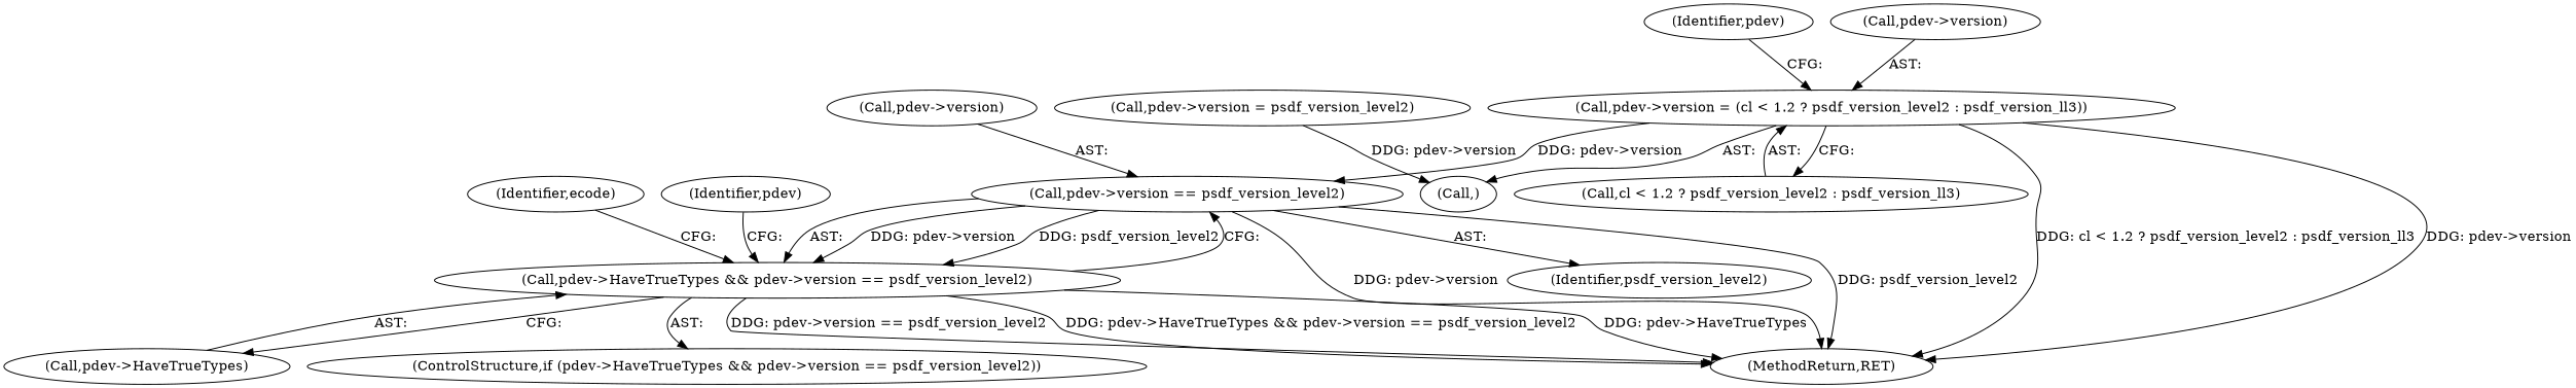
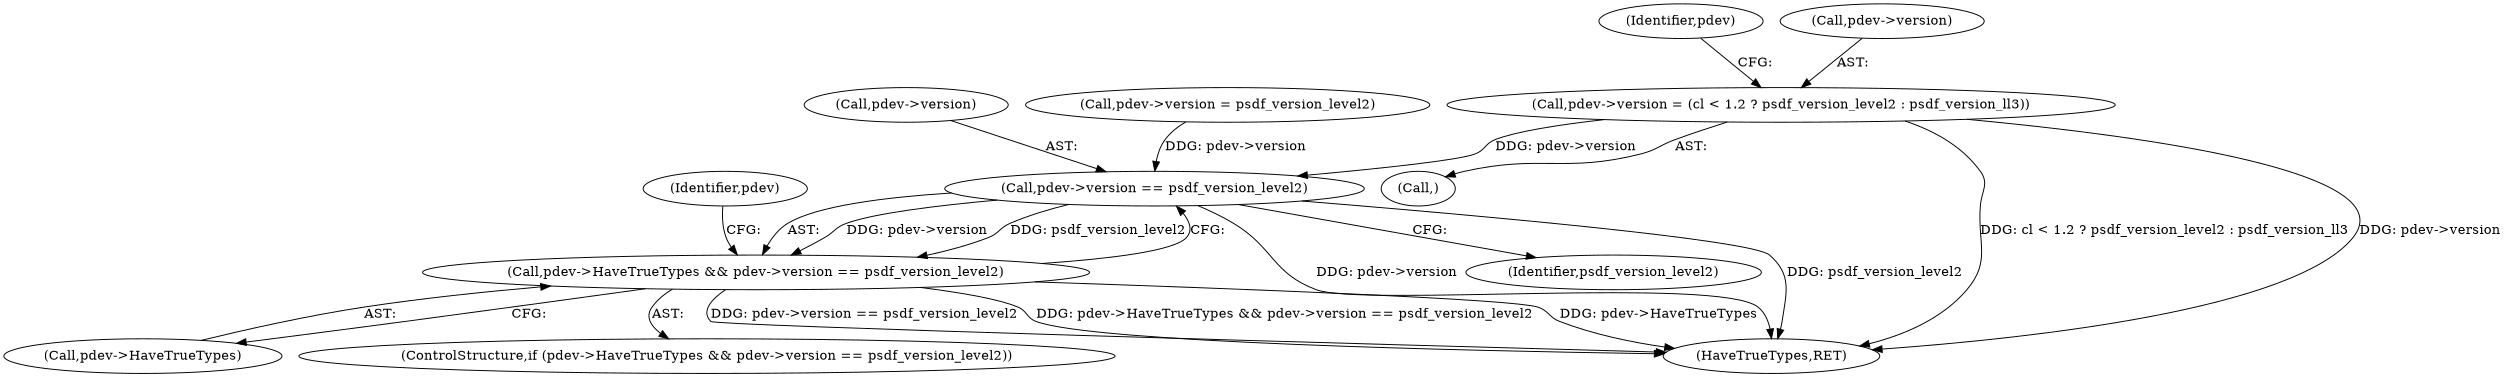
  digraph {
    n1 [label="(Call,pdev->version = (cl < 1.2 ? psdf_version_level2 : psdf_version_ll3))"]
    n2 [label="(Call,pdev->version == psdf_version_level2)"]
    n3 [label="(Call,)"]
-   n4 [label="(MethodReturn,RET)"]
-   n5 [label="(Call,cl < 1.2 ? psdf_version_level2 : psdf_version_ll3)"]
+   n4 [label="(HaveTrueTypes,RET)"]
    n6 [label="(Call,pdev->HaveTrueTypes && pdev->version == psdf_version_level2)"]
    n7 [label="(Identifier,psdf_version_level2)"]
    n8 [label="(Call,pdev->HaveTrueTypes)"]
    n9 [label="(ControlStructure,if (pdev->HaveTrueTypes && pdev->version == psdf_version_level2))"]
    n10 [label="(Identifier,pdev)"]
    n11 [label="(Call,pdev->version)"]
    n12 [label="(Call,pdev->version)"]
-   n13 [label="(Identifier,ecode)"]
    n14 [label="(Identifier,pdev)"]
    n15 [label="(Call,pdev->version = psdf_version_level2)"]
    n1 -> n2 [label="DDG: pdev->version"]
    n1 -> n3 [label="AST: "]
    n1 -> n4 [label="DDG: cl < 1.2 ? psdf_version_level2 : psdf_version_ll3"]
    n1 -> n4 [label="DDG: pdev->version"]
-   n1 -> n5 [label="CFG: "]
    n2 -> n4 [label="DDG: psdf_version_level2"]
    n2 -> n4 [label="DDG: pdev->version"]
    n2 -> n6 [label="AST: "]
    n2 -> n6 [label="DDG: pdev->version"]
    n2 -> n6 [label="DDG: psdf_version_level2"]
-   n2 -> n7 [label="AST: "]
-   n5 -> n1 [label="AST: "]
+   n2 -> n7 [label="CFG: "]
    n6 -> n2 [label="CFG: "]
    n6 -> n4 [label="DDG: pdev->HaveTrueTypes"]
    n6 -> n4 [label="DDG: pdev->version == psdf_version_level2"]
    n6 -> n4 [label="DDG: pdev->HaveTrueTypes && pdev->version == psdf_version_level2"]
    n6 -> n8 [label="CFG: "]
    n6 -> n9 [label="AST: "]
    n8 -> n6 [label="AST: "]
    n10 -> n1 [label="CFG: "]
    n11 -> n1 [label="AST: "]
    n12 -> n2 [label="AST: "]
-   n13 -> n6 [label="CFG: "]
    n14 -> n6 [label="CFG: "]
-   n15 -> n3 [label="DDG: pdev->version"]
+   n15 -> n2 [label="DDG: pdev->version"]
  }
